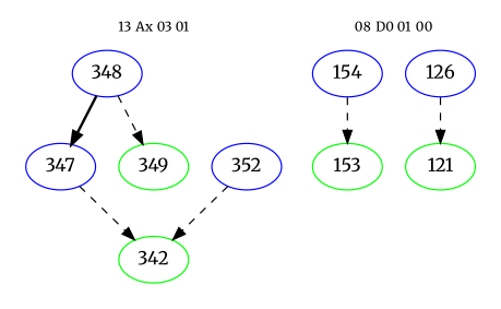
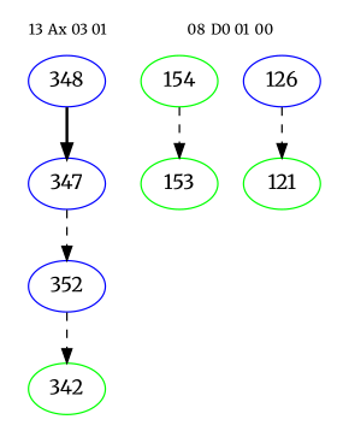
  digraph {
    fontname=Merriweather
    node [color=blue fontname=Merriweather]
    edge [color=black fontname=Merriweather style=dashed]
    n1 [label=347]
    n2 [label=352]
    n3 [label=348]
    n4 [color=green label=342]
-   n5 [color=green label=349]
    n6 [label=126]
-   n7 [label=154]
+   n7 [color=green label=154]
    n8 [color=green label=121]
    n9 [color=green label=153]
    subgraph cluster_1 {
      color=white
      fontsize=10
      label="13_Ax_03_01"
      n1
      n2
      n3
      n4
-     n5
    }
    subgraph cluster_2 {
      color=white
      fontsize=10
      label="08_D0_01_00"
      n6
      n7
      n8
      n9
    }
-   n1 -> n4
+   n1 -> n2
    n2 -> n4
    n3 -> n1 [style=bold]
-   n3 -> n5
    n6 -> n8
    n7 -> n9
  }
